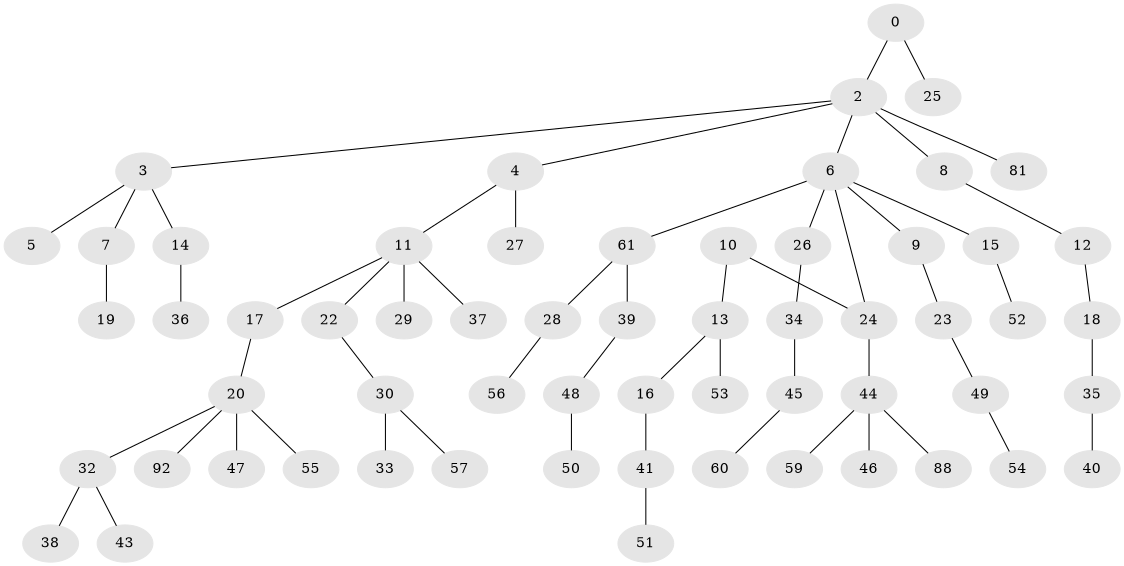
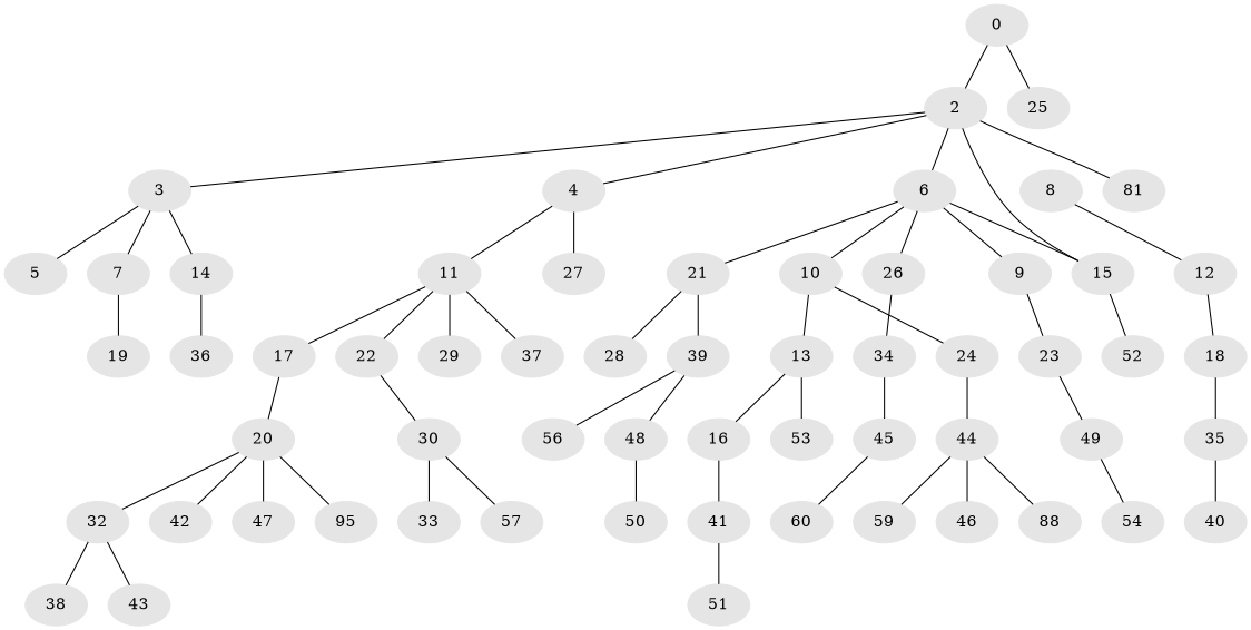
  graph {
    node [color=gray90 style=filled]
    n1 [label=0]
    2
    25
    3
    4
    6
    8
    n8 [label=81]
    5
    7
    14
    11
    27
    9
    10
    15
-   21 [label=61]
+   21
    26
    12
    19
    36
    17
    22
    29
    37
    23
    13
    24
    52
    28
    39
    34
    18
    16
    53
    49
    44
    20
    30
    35
    41
    51
    32
-   42 [label=92]
+   42
    47
-   55
+   55 [label=95]
    40
    38
    43
    56
    48
    33
    57
    54
    46
    n56 [label=88]
    59
    45
    60
    50
    n1 -- 2
    n1 -- 25
    2 -- 3
    2 -- 4
    2 -- 6
-   2 -- 8
+   2 -- 15
    2 -- n8
    3 -- 5
    3 -- 7
    3 -- 14
    4 -- 11
    4 -- 27
    6 -- 9
-   6 -- 24
+   6 -- 10
    6 -- 15
    6 -- 21
    6 -- 26
    8 -- 12
    7 -- 19
    14 -- 36
    11 -- 17
    11 -- 22
    11 -- 29
    11 -- 37
    9 -- 23
    10 -- 13
    10 -- 24
    15 -- 52
    21 -- 28
    21 -- 39
    26 -- 34
    12 -- 18
    17 -- 20
    22 -- 30
    23 -- 49
    13 -- 16
    13 -- 53
    24 -- 44
-   28 -- 56
+   39 -- 56
    39 -- 48
    34 -- 45
    18 -- 35
    16 -- 41
    49 -- 54
    44 -- 46
    44 -- n56
    44 -- 59
    20 -- 32
    20 -- 42
    20 -- 47
    20 -- 55
    30 -- 33
    30 -- 57
    35 -- 40
    41 -- 51
    32 -- 38
    32 -- 43
    48 -- 50
    45 -- 60
  }
